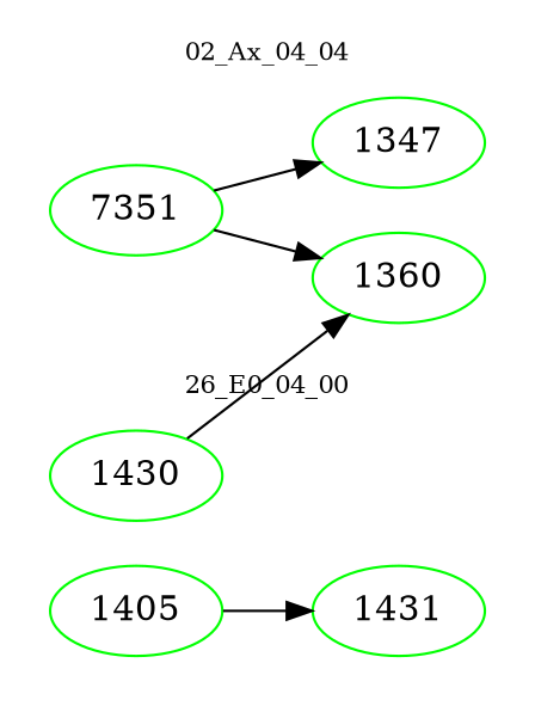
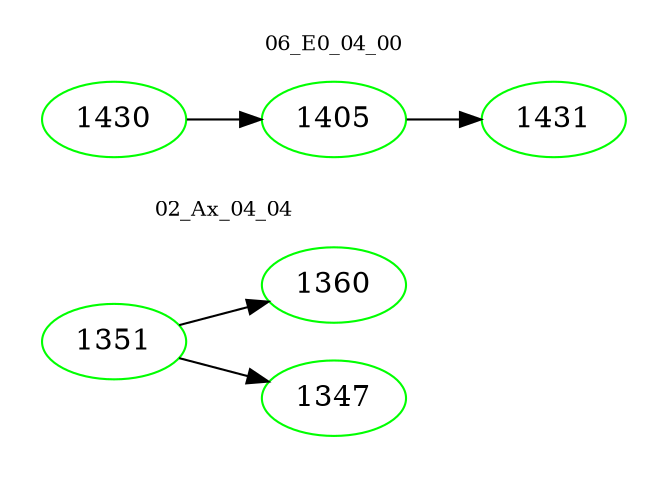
  digraph {
    rankdir=LR
    node [color=green]
    edge [color=black]
-   n1 [label=7351]
+   n1 [label=1351]
    n2 [label=1347]
    n3 [label=1360]
    n4 [label=1430]
    n5 [label=1405]
    n6 [label=1431]
    subgraph cluster_1 {
      color=white
      fontsize=10
      label="02_Ax_04_04"
      n1
      n2
      n3
    }
    subgraph cluster_2 {
      color=white
      fontsize=10
-     label="26_E0_04_00"
+     label="06_E0_04_00"
      n4
      n5
      n6
    }
    n1 -> n2
    n1 -> n3
-   n4 -> n3
+   n4 -> n5
    n5 -> n6
  }
